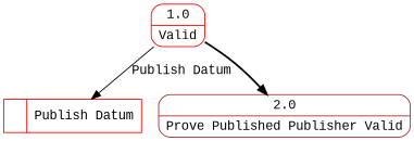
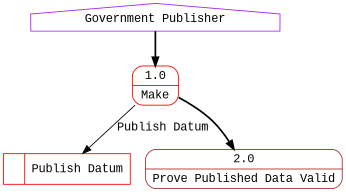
  digraph {
    fontname="Liberation Mono"
    node [color=red fontname="Liberation Mono" shape=Mrecord]
    edge [fontname="Liberation Mono" style=bold]
    n1 [label="<f0>  |<f1> Publish Datum " shape=record]
-   n3 [label="{<f0> 1.0|<f1> Valid }"]
-   n4 [color=brown label="{<f0> 2.0|<f1> Prove Published Publisher Valid }"]
+   n2 [color=purple label="Government Publisher" shape=house]
+   n3 [label="{<f0> 1.0|<f1> Make }"]
+   n4 [color=brown label="{<f0> 2.0|<f1> Prove Published Data Valid }"]
+   n2 -> n3
    n3 -> n1 [label="Publish Datum" style=solid]
    n3 -> n4
  }
